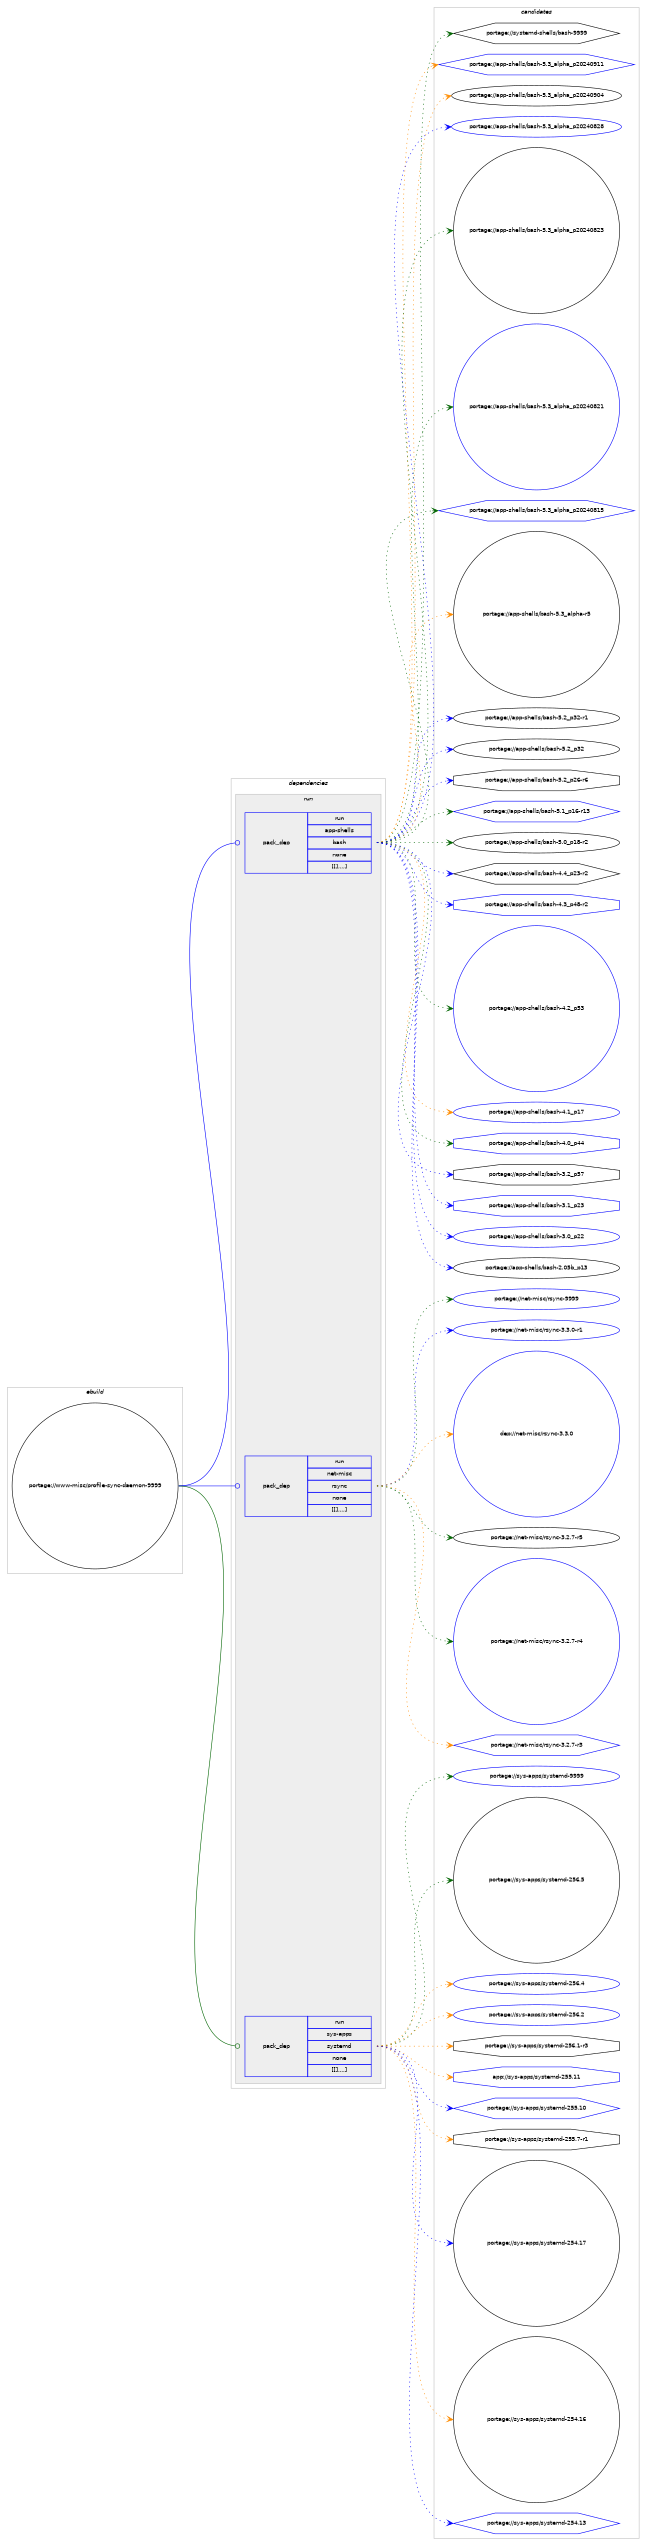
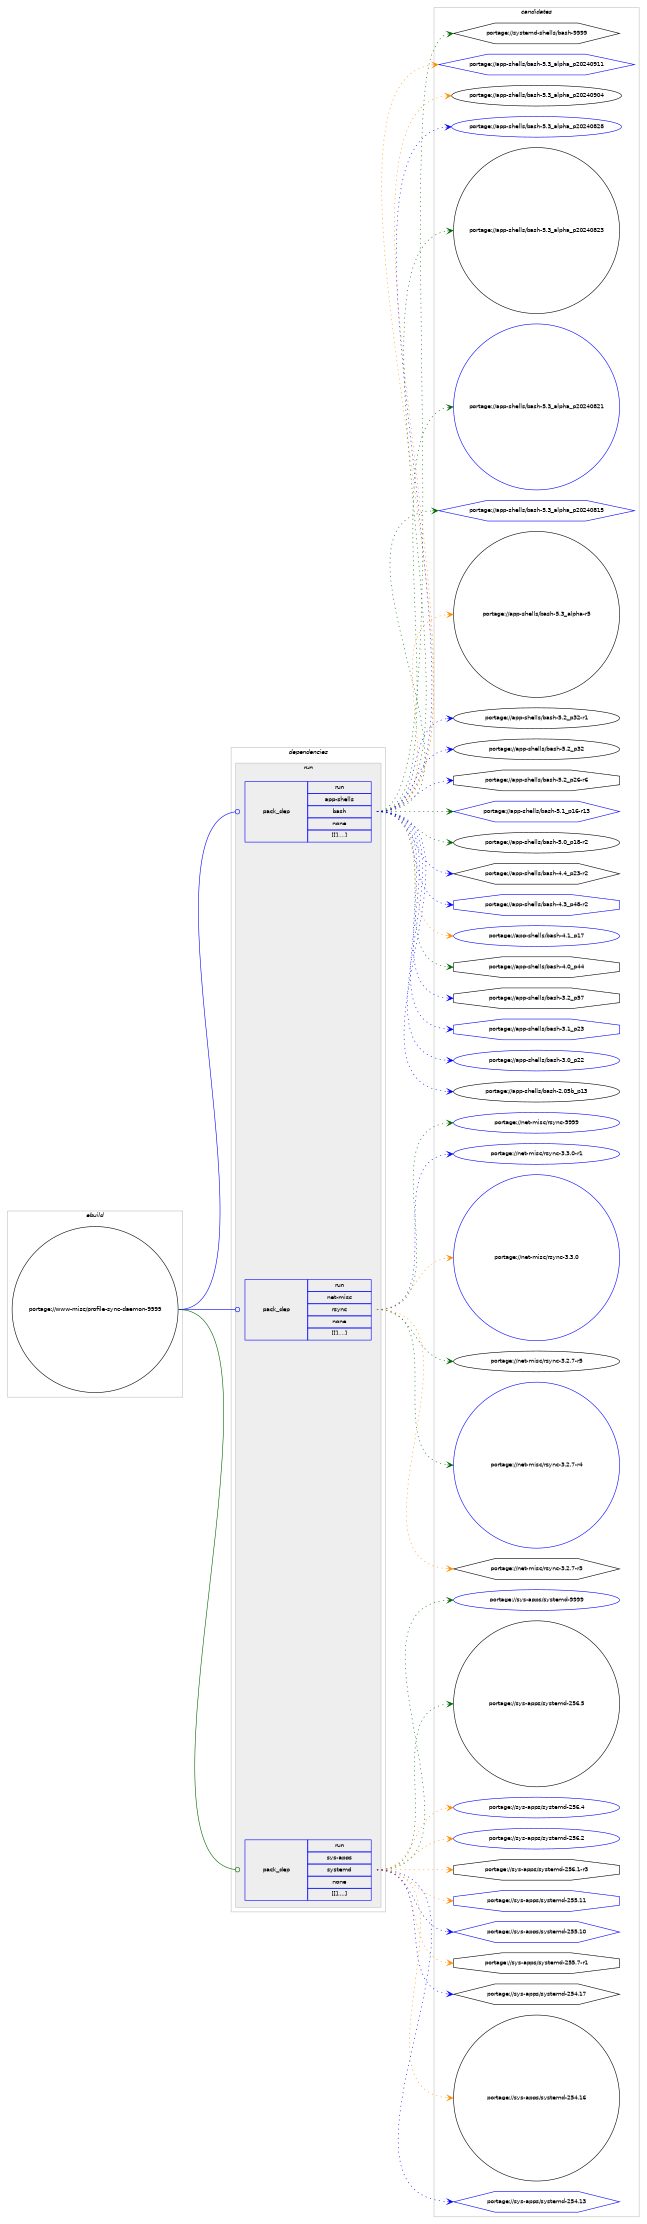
  digraph {
    compound=true
    concentrate=true
    fontname=Helvetica
    fontsize=10
    newrank=true
    rankdir=LR
    ranksep=1.5
    node [color=blue fontname=Helvetica fontsize=10 shape=ellipse]
    edge [arrowhead=vee color=blue headport=w style=dotted tailport=e weight=100]
    n1 [color=black label="portage://www-misc/profile-sync-daemon-9999" shape=circle width=4]
    n2 [label=<<TABLE BORDER="0" CELLBORDER="1" CELLSPACING="0" CELLPADDING="4" WIDTH="220"><TR><TD ROWSPAN="6" CELLPADDING="30">pack_dep</TD></TR><TR><TD WIDTH="110">run</TD></TR><TR><TD>app-shells</TD></TR><TR><TD>bash</TD></TR><TR><TD>none</TD></TR><TR><TD>[[],,,,]</TD></TR></TABLE>> shape=none]
    n3 [label=<<TABLE BORDER="0" CELLBORDER="1" CELLSPACING="0" CELLPADDING="4" WIDTH="220"><TR><TD ROWSPAN="6" CELLPADDING="30">pack_dep</TD></TR><TR><TD WIDTH="110">run</TD></TR><TR><TD>net-misc</TD></TR><TR><TD>rsync</TD></TR><TR><TD>none</TD></TR><TR><TD>[[],,,,]</TD></TR></TABLE>> shape=none]
    n4 [label=<<TABLE BORDER="0" CELLBORDER="1" CELLSPACING="0" CELLPADDING="4" WIDTH="220"><TR><TD ROWSPAN="6" CELLPADDING="30">pack_dep</TD></TR><TR><TD WIDTH="110">run</TD></TR><TR><TD>sys-apps</TD></TR><TR><TD>systemd</TD></TR><TR><TD>none</TD></TR><TR><TD>[[],,,,]</TD></TR></TABLE>> shape=none]
    n5 [color=black label="portage://systemd-shells/bash-9999" shape=hexagon width=4]
    n6 [label="portage://app-shells/bash-5.3_alpha_p20240911" shape=hexagon width=4]
    n7 [color=black label="portage://app-shells/bash-5.3_alpha_p20240904" width=4]
    n8 [label="portage://app-shells/bash-5.3_alpha_p20240828" width=4]
    n9 [color=black label="portage://app-shells/bash-5.3_alpha_p20240823" shape=circle width=4]
    n10 [label="portage://app-shells/bash-5.3_alpha_p20240821" shape=circle width=4]
    n11 [label="portage://app-shells/bash-5.3_alpha_p20240815" shape=hexagon width=4]
    n12 [color=black label="portage://app-shells/bash-5.3_alpha-r5" shape=circle width=4]
    n13 [color=black label="portage://app-shells/bash-5.2_p32-r1" width=4]
    n14 [color=black label="portage://app-shells/bash-5.2_p32" width=4]
    n15 [color=black label="portage://app-shells/bash-5.2_p26-r6" shape=octagon width=4]
    n16 [label="portage://app-shells/bash-5.1_p16-r13" shape=hexagon width=4]
    n17 [color=black label="portage://app-shells/bash-5.0_p18-r2" width=4]
    n18 [color=black label="portage://app-shells/bash-4.4_p23-r2" shape=hexagon width=4]
    n19 [label="portage://app-shells/bash-4.3_p48-r2" shape=octagon width=4]
-   n20 [label="portage://app-shells/bash-4.2_p53" shape=circle width=4]
    n21 [label="portage://app-shells/bash-4.1_p17" width=4]
-   n22 [label="portage://app-shells/bash-4.0_p44" shape=octagon width=4]
+   n22 [color=black label="portage://app-shells/bash-4.0_p44" shape=octagon width=4]
    n23 [color=black label="portage://app-shells/bash-3.2_p57" shape=octagon width=4]
    n24 [label="portage://app-shells/bash-3.1_p23" shape=octagon width=4]
    n25 [label="portage://app-shells/bash-3.0_p22" width=4]
    n26 [color=black label="portage://app-shells/bash-2.05b_p13" width=4]
    n27 [label="portage://net-misc/rsync-9999" width=4]
    n28 [label="portage://net-misc/rsync-3.3.0-r1" width=4]
-   n29 [label="dep://net-misc/rsync-3.3.0" shape=circle width=4]
+   n29 [label="portage://net-misc/rsync-3.3.0" shape=circle width=4]
    n30 [color=black label="portage://net-misc/rsync-3.2.7-r5" width=4]
    n31 [label="portage://net-misc/rsync-3.2.7-r4" shape=circle width=4]
-   n32 [label="portage://net-misc/rsync-3.2.7-r3" shape=hexagon width=4]
+   n32 [color=black label="portage://net-misc/rsync-3.2.7-r3" shape=hexagon width=4]
    n33 [label="portage://sys-apps/systemd-9999" width=4]
    n34 [color=black label="portage://sys-apps/systemd-256.5" shape=circle width=4]
    n35 [label="portage://sys-apps/systemd-256.4" width=4]
    n36 [label="portage://sys-apps/systemd-256.2" width=4]
    n37 [color=black label="portage://sys-apps/systemd-256.1-r3" shape=octagon width=4]
-   n38 [label="app://sys-apps/systemd-255.11" shape=octagon width=4]
+   n38 [label="portage://sys-apps/systemd-255.11" shape=octagon width=4]
    n39 [label="portage://sys-apps/systemd-255.10" shape=hexagon width=4]
    n40 [color=black label="portage://sys-apps/systemd-255.7-r1" shape=octagon width=4]
-   n41 [color=black label="portage://sys-apps/systemd-254.17" shape=circle width=4]
+   n41 [color=black label="portage://sys-apps/systemd-254.17" shape=hexagon width=4]
    n42 [color=black label="portage://sys-apps/systemd-254.16" shape=circle width=4]
    n43 [label="portage://sys-apps/systemd-254.13" shape=hexagon width=4]
    subgraph cluster_1 {
      color=gray
      label=<<i>ebuild</i>>
      n1
    }
    subgraph cluster_2 {
      color=gray
      label=<<i>dependencies</i>>
      subgraph cluster_3 {
        color=gray
        fillcolor="#eeeeee"
        label=<<i>compile</i>>
        style=filled
      }
      subgraph cluster_4 {
        color=gray
        fillcolor="#eeeeee"
        label=<<i>compile and run</i>>
        style=filled
      }
      subgraph cluster_5 {
        color=gray
        fillcolor="#eeeeee"
        label=<<i>run</i>>
        style=filled
        subgraph sub_6 {
          color=gray
          fillcolor="#eeeeee"
          label=<<i>run</i>>
          style=filled
          n2
        }
        subgraph sub_7 {
          color=gray
          fillcolor="#eeeeee"
          label=<<i>run</i>>
          style=filled
          n3
        }
        subgraph sub_8 {
          color=gray
          fillcolor="#eeeeee"
          label=<<i>run</i>>
          style=filled
          n4
        }
      }
    }
    subgraph cluster_9 {
      color=gray
      label=<<i>candidates</i>>
      rank=same
      subgraph sub_10 {
        color=black
        label=<<i>candidates</i>>
        nodesep=1
        rank=same
        n5
        n6
        n7
        n8
        n9
        n10
        n11
        n12
        n13
        n14
        n15
        n16
        n17
        n18
        n19
-       n20
        n21
        n22
        n23
        n24
        n25
        n26
      }
      subgraph sub_11 {
        color=black
        label=<<i>candidates</i>>
        nodesep=1
        rank=same
        n27
        n28
        n29
        n30
        n31
        n32
      }
      subgraph sub_12 {
        color=black
        label=<<i>candidates</i>>
        nodesep=1
        rank=same
        n33
        n34
        n35
        n36
        n37
        n38
        n39
        n40
        n41
        n42
        n43
      }
    }
    n1 -> n2 [arrowhead=odot style=solid weight=20]
    n1 -> n3 [arrowhead=odot style=solid weight=20]
    n1 -> n4 [arrowhead=odot color=darkgreen style=solid weight=20]
    n2 -> n5 [color=darkgreen]
    n2 -> n6 [color=darkorange]
    n2 -> n7 [color=darkorange]
    n2 -> n8
    n2 -> n9 [color=darkgreen]
    n2 -> n10 [color=darkgreen]
    n2 -> n11 [color=darkgreen]
    n2 -> n12 [color=darkorange]
    n2 -> n13
    n2 -> n14
    n2 -> n15
    n2 -> n16 [color=darkgreen]
    n2 -> n17 [color=darkgreen]
    n2 -> n18
    n2 -> n19
-   n2 -> n20 [color=darkgreen]
    n2 -> n21 [color=darkorange]
    n2 -> n22 [color=darkgreen]
    n2 -> n23
    n2 -> n24
    n2 -> n25
    n2 -> n26
    n3 -> n27 [color=darkgreen]
    n3 -> n28
    n3 -> n29 [color=darkorange]
    n3 -> n30 [color=darkgreen]
    n3 -> n31 [color=darkgreen]
    n3 -> n32 [color=darkorange]
    n4 -> n33 [color=darkgreen]
    n4 -> n34 [color=darkgreen]
    n4 -> n35 [color=darkorange]
    n4 -> n36 [color=darkorange]
    n4 -> n37 [color=darkorange]
    n4 -> n38 [color=darkorange]
    n4 -> n39
    n4 -> n40 [color=darkorange]
    n4 -> n41
    n4 -> n42 [color=darkorange]
    n4 -> n43
  }
